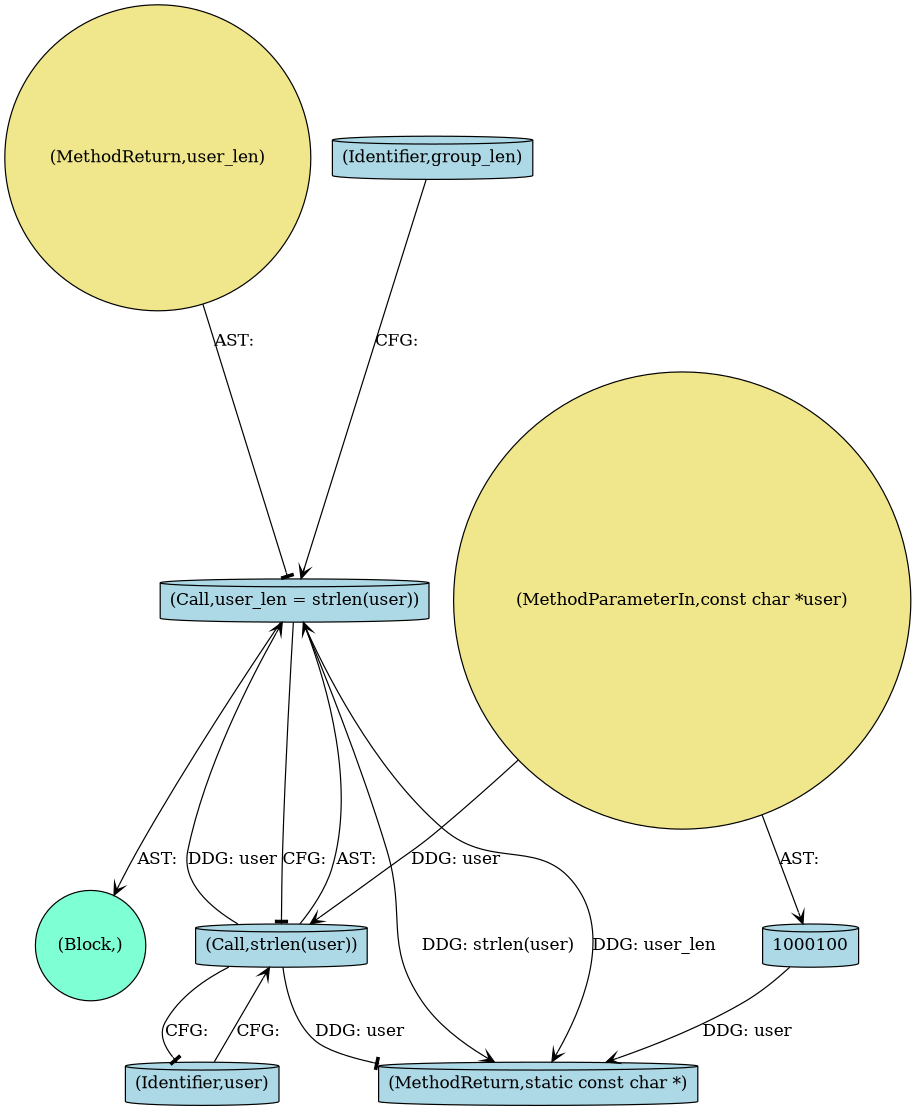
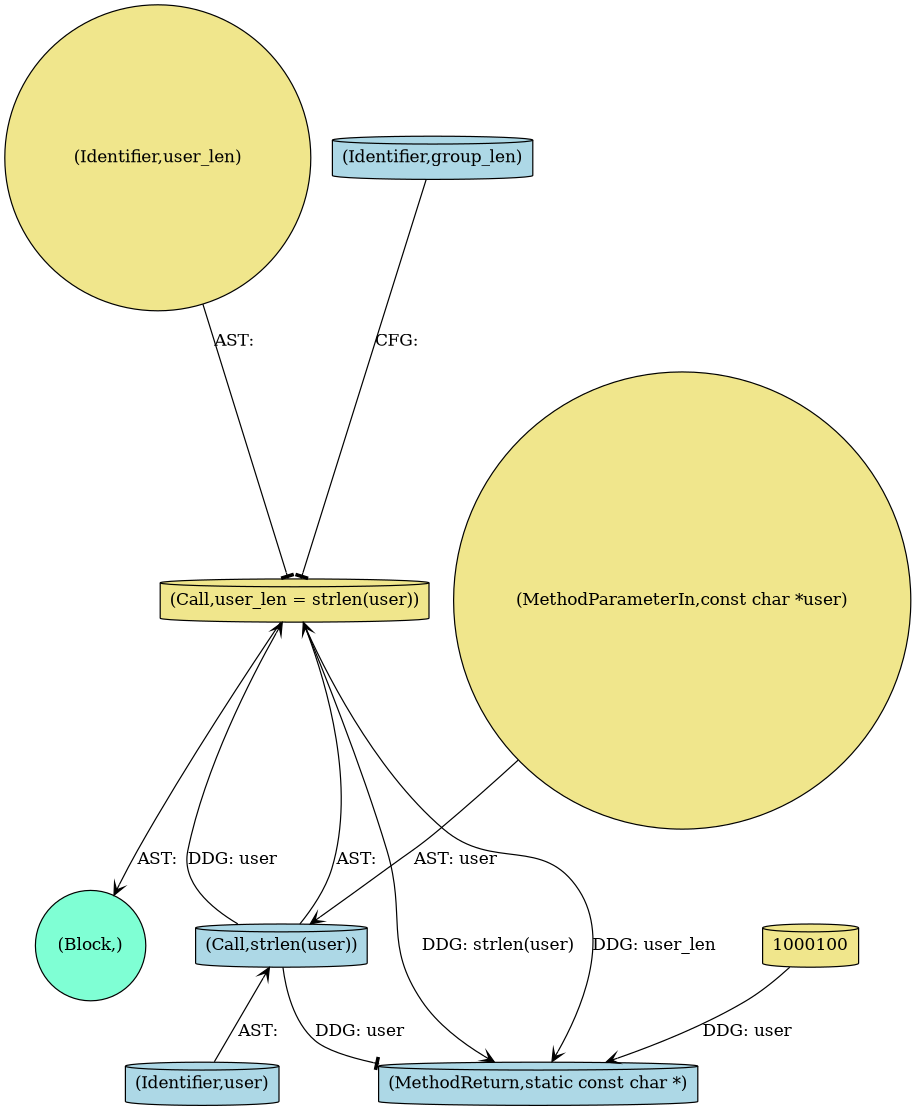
  digraph {
    node [fillcolor=lightblue shape=cylinder style=filled]
    edge [arrowhead=vee]
-   n1 [label="(Call,user_len = strlen(user))"]
+   n1 [fillcolor=khaki label="(Call,user_len = strlen(user))"]
    n2 [label="(Call,strlen(user))"]
    n3 [fillcolor=aquamarine label="(Block,)" shape=circle]
    n4 [label="(MethodReturn,static const char *)"]
    n5 [label="(Identifier,user)"]
    n6 [fillcolor=khaki label="(MethodParameterIn,const char *user)" shape=circle]
-   1000100
-   n8 [fillcolor=khaki label="(MethodReturn,user_len)" shape=circle]
+   1000100 [fillcolor=khaki]
+   n8 [fillcolor=khaki label="(Identifier,user_len)" shape=circle]
    n9 [label="(Identifier,group_len)"]
-   n1 -> n2 [arrowhead=tee label="CFG: "]
    n1 -> n3 [label="AST: "]
    n1 -> n4 [label="DDG: user_len"]
    n1 -> n4 [label="DDG: strlen(user)"]
    n2 -> n1 [label="AST: "]
    n2 -> n1 [label="DDG: user"]
    n2 -> n4 [arrowhead=tee label="DDG: user"]
-   n2 -> n5 [arrowhead=tee label="CFG: "]
-   n5 -> n2 [label="CFG: "]
-   n6 -> n2 [label="DDG: user"]
-   n6 -> 1000100 [label="AST: "]
+   n5 -> n2 [label="AST: "]
+   n6 -> n2 [label="AST: user"]
    1000100 -> n4 [label="DDG: user"]
    n8 -> n1 [arrowhead=tee label="AST: "]
-   n9 -> n1 [label="CFG: "]
+   n9 -> n1 [arrowhead=tee label="CFG: "]
  }
